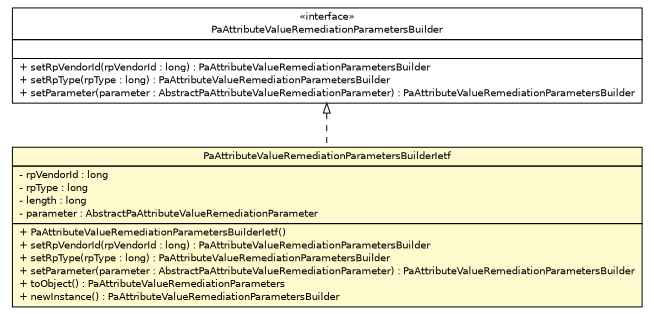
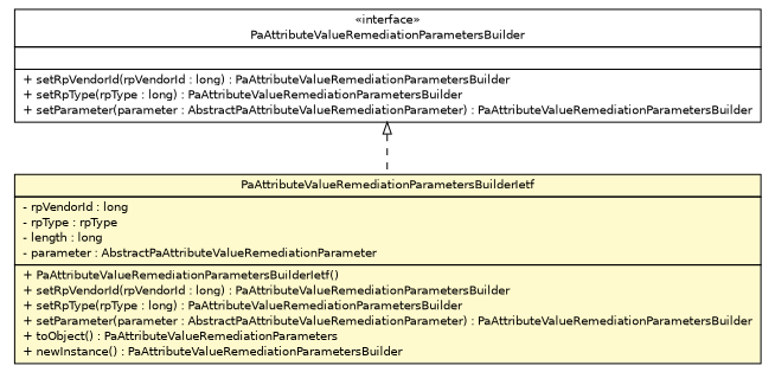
  digraph {
    nodesep=0.25
    ranksep=0.5
    node [fontcolor=black fontname=Helvetica fontsize=10.0 shape=plaintext]
-   n1 [label=<<table title="org.ietf.nea.pa.attribute.PaAttributeValueRemediationParametersBuilderIetf" border="0" cellborder="1" cellspacing="0" cellpadding="2" port="p" bgcolor="lemonChiffon" href="./PaAttributeValueRemediationParametersBuilderIetf.html"> 		<tr><td><table border="0" cellspacing="0" cellpadding="1"> <tr><td align="center" balign="center"> PaAttributeValueRemediationParametersBuilderIetf </td></tr> 		</table></td></tr> 		<tr><td><table border="0" cellspacing="0" cellpadding="1"> <tr><td align="left" balign="left"> - rpVendorId : long </td></tr> <tr><td align="left" balign="left"> - rpType : long </td></tr> <tr><td align="left" balign="left"> - length : long </td></tr> <tr><td align="left" balign="left"> - parameter : AbstractPaAttributeValueRemediationParameter </td></tr> 		</table></td></tr> 		<tr><td><table border="0" cellspacing="0" cellpadding="1"> <tr><td align="left" balign="left"> + PaAttributeValueRemediationParametersBuilderIetf() </td></tr> <tr><td align="left" balign="left"> + setRpVendorId(rpVendorId : long) : PaAttributeValueRemediationParametersBuilder </td></tr> <tr><td align="left" balign="left"> + setRpType(rpType : long) : PaAttributeValueRemediationParametersBuilder </td></tr> <tr><td align="left" balign="left"> + setParameter(parameter : AbstractPaAttributeValueRemediationParameter) : PaAttributeValueRemediationParametersBuilder </td></tr> <tr><td align="left" balign="left"> + toObject() : PaAttributeValueRemediationParameters </td></tr> <tr><td align="left" balign="left"> + newInstance() : PaAttributeValueRemediationParametersBuilder </td></tr> 		</table></td></tr> 		</table>>]
+   n1 [label=<<table title="org.ietf.nea.pa.attribute.PaAttributeValueRemediationParametersBuilderIetf" border="0" cellborder="1" cellspacing="0" cellpadding="2" port="p" bgcolor="lemonChiffon" href="./PaAttributeValueRemediationParametersBuilderIetf.html"> 		<tr><td><table border="0" cellspacing="0" cellpadding="1"> <tr><td align="center" balign="center"> PaAttributeValueRemediationParametersBuilderIetf </td></tr> 		</table></td></tr> 		<tr><td><table border="0" cellspacing="0" cellpadding="1"> <tr><td align="left" balign="left"> - rpVendorId : long </td></tr> <tr><td align="left" balign="left"> - rpType : rpType </td></tr> <tr><td align="left" balign="left"> - length : long </td></tr> <tr><td align="left" balign="left"> - parameter : AbstractPaAttributeValueRemediationParameter </td></tr> 		</table></td></tr> 		<tr><td><table border="0" cellspacing="0" cellpadding="1"> <tr><td align="left" balign="left"> + PaAttributeValueRemediationParametersBuilderIetf() </td></tr> <tr><td align="left" balign="left"> + setRpVendorId(rpVendorId : long) : PaAttributeValueRemediationParametersBuilder </td></tr> <tr><td align="left" balign="left"> + setRpType(rpType : long) : PaAttributeValueRemediationParametersBuilder </td></tr> <tr><td align="left" balign="left"> + setParameter(parameter : AbstractPaAttributeValueRemediationParameter) : PaAttributeValueRemediationParametersBuilder </td></tr> <tr><td align="left" balign="left"> + toObject() : PaAttributeValueRemediationParameters </td></tr> <tr><td align="left" balign="left"> + newInstance() : PaAttributeValueRemediationParametersBuilder </td></tr> 		</table></td></tr> 		</table>>]
    n2 [label=<<table title="org.ietf.nea.pa.attribute.PaAttributeValueRemediationParametersBuilder" border="0" cellborder="1" cellspacing="0" cellpadding="2" port="p" href="./PaAttributeValueRemediationParametersBuilder.html"> 		<tr><td><table border="0" cellspacing="0" cellpadding="1"> <tr><td align="center" balign="center"> &#171;interface&#187; </td></tr> <tr><td align="center" balign="center"> PaAttributeValueRemediationParametersBuilder </td></tr> 		</table></td></tr> 		<tr><td><table border="0" cellspacing="0" cellpadding="1"> <tr><td align="left" balign="left">  </td></tr> 		</table></td></tr> 		<tr><td><table border="0" cellspacing="0" cellpadding="1"> <tr><td align="left" balign="left"> + setRpVendorId(rpVendorId : long) : PaAttributeValueRemediationParametersBuilder </td></tr> <tr><td align="left" balign="left"> + setRpType(rpType : long) : PaAttributeValueRemediationParametersBuilder </td></tr> <tr><td align="left" balign="left"> + setParameter(parameter : AbstractPaAttributeValueRemediationParameter) : PaAttributeValueRemediationParametersBuilder </td></tr> 		</table></td></tr> 		</table>>]
    n2 -> n1 [arrowtail=empty dir=back fontname=Helvetica fontsize=10 headport=p labelfontname=Helvetica labelfontsize=10 style=dashed tailport=p]
  }
